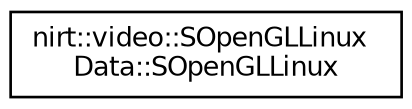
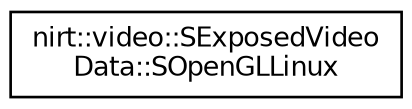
  digraph {
    rankdir=TB
-   n1 [color=black fillcolor=white fontname=Helvetica fontsize=10 height=0.2 label="nirt::video::SOpenGLLinux\lData::SOpenGLLinux" shape=record style=filled width=0.4]
+   n1 [color=black fillcolor=white fontname=Helvetica fontsize=10 height=0.2 label="nirt::video::SExposedVideo\lData::SOpenGLLinux" shape=record style=filled width=0.4]
  }
